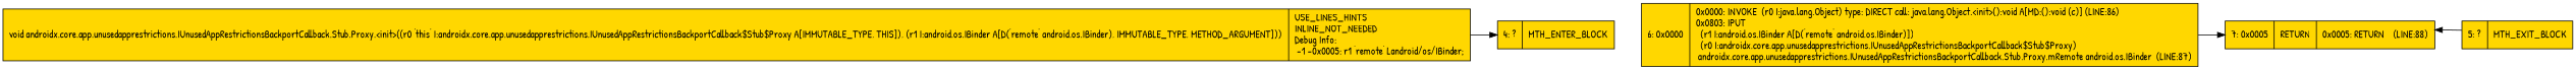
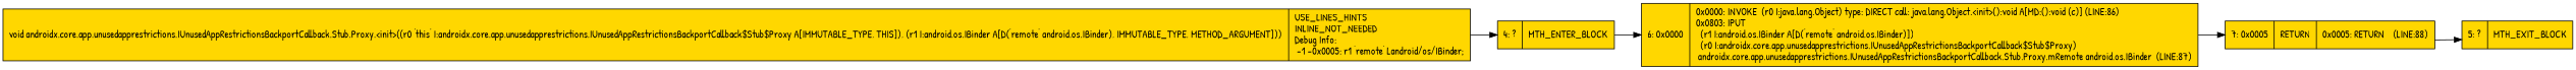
  digraph {
    fontname="Patrick Hand"
    rankdir=LR
    node [fillcolor=gold fontname="Patrick Hand" shape=record style=filled]
    edge [fontname="Patrick Hand"]
    n1 [label="{4\:\ ?|MTH_ENTER_BLOCK\l}"]
    n2 [label="{6\:\ 0x0000|0x0000: INVOKE  (r0 I:java.lang.Object) type: DIRECT call: java.lang.Object.\<init\>():void A[MD:():void (c)] (LINE:86)\l0x0803: IPUT  \l  (r1 I:android.os.IBinder A[D('remote' android.os.IBinder)])\l  (r0 I:androidx.core.app.unusedapprestrictions.IUnusedAppRestrictionsBackportCallback$Stub$Proxy)\l androidx.core.app.unusedapprestrictions.IUnusedAppRestrictionsBackportCallback.Stub.Proxy.mRemote android.os.IBinder  (LINE:87)\l}"]
    n3 [label="{7\:\ 0x0005|RETURN\l|0x0005: RETURN    (LINE:88)\l}"]
    n4 [label="{5\:\ ?|MTH_EXIT_BLOCK\l}"]
    n5 [label="{void androidx.core.app.unusedapprestrictions.IUnusedAppRestrictionsBackportCallback.Stub.Proxy.\<init\>((r0 'this' I:androidx.core.app.unusedapprestrictions.IUnusedAppRestrictionsBackportCallback$Stub$Proxy A[IMMUTABLE_TYPE, THIS]), (r1 I:android.os.IBinder A[D('remote' android.os.IBinder), IMMUTABLE_TYPE, METHOD_ARGUMENT]))  | USE_LINES_HINTS\lINLINE_NOT_NEEDED\lDebug Info:\l  \-1 \-0x0005: r1 'remote' Landroid\/os\/IBinder;\l}"]
+   n1 -> n2
    n2 -> n3
-   n4 -> n3
+   n3 -> n4
    n5 -> n1
  }
